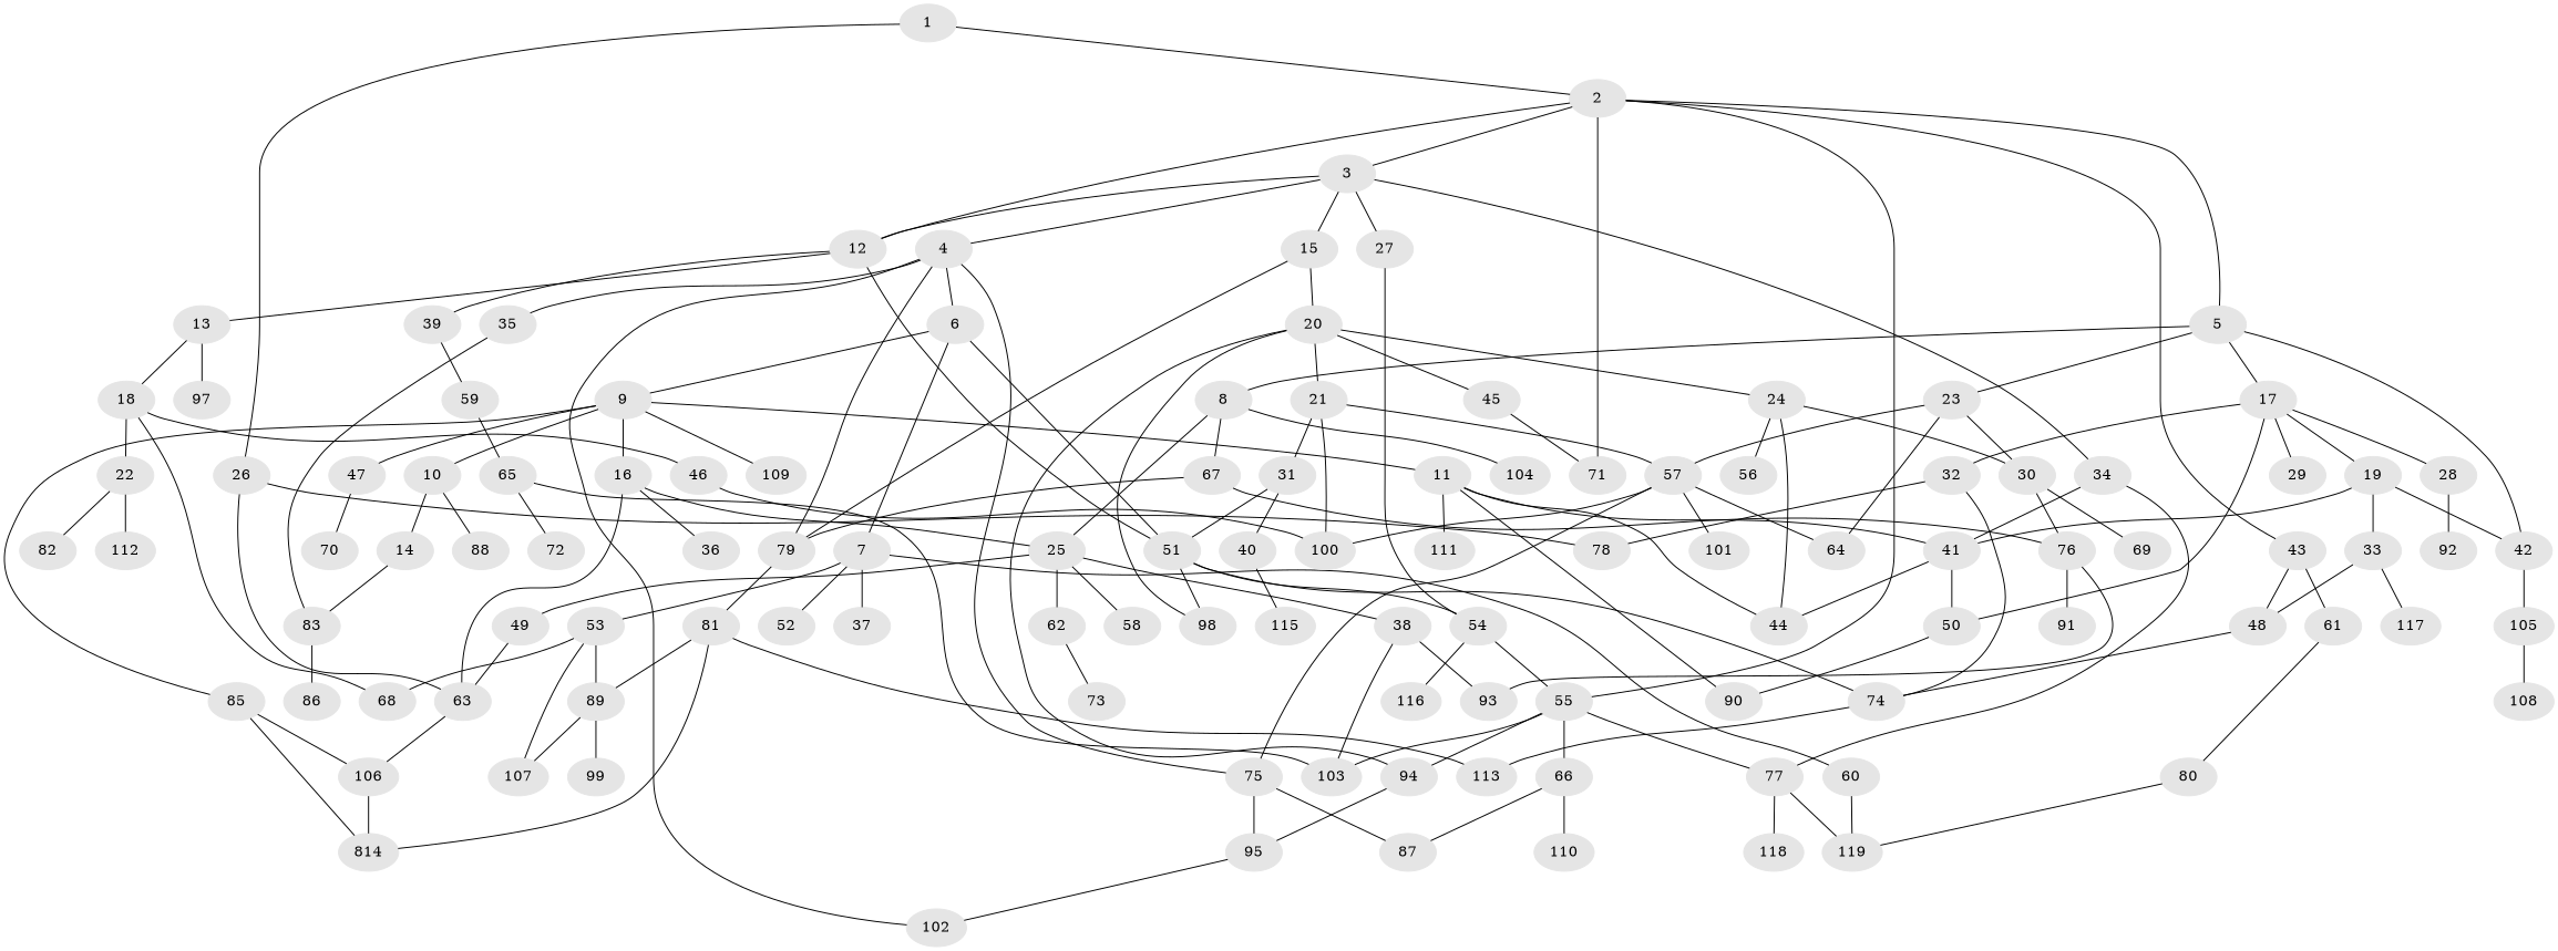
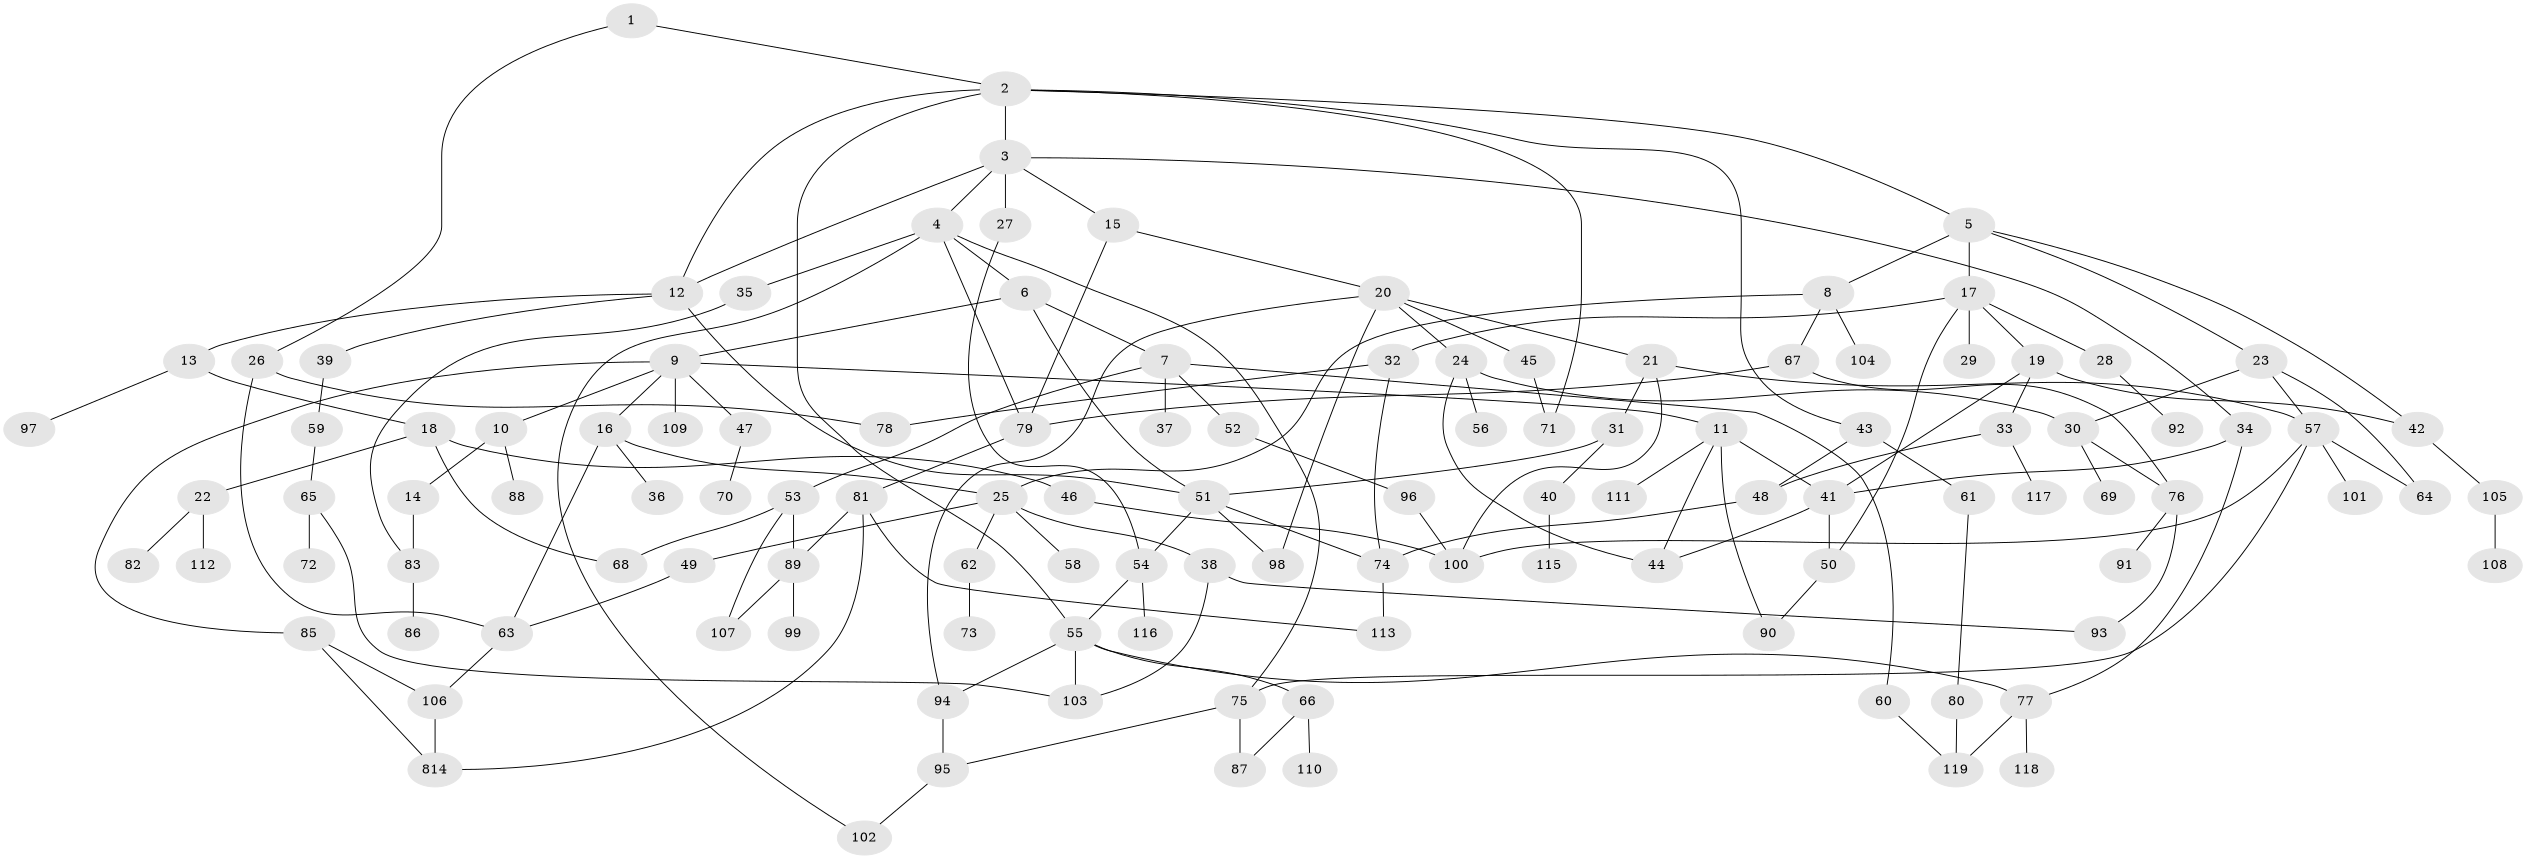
  graph {
    node [color=gray90 style=filled]
    1
    2
    26
    3
    5
    12
    43
    55
    71
    63
    78
    4
    15
    27
    34
    8
    17
    23
    42
    51
    13
    39
    48
    61
    94
    77
    103
    66
    6
    35
    75
    79
    102
    20
    54
    41
    7
    9
    83
    87
    95
    81
    25
    67
    104
    19
    28
    29
    32
    50
    57
    30
    64
    105
    37
    52
    53
    60
    10
    11
    16
    47
    85
    109
    98
    74
+   96
    68
    89
    107
    119
    38
    49
    58
    62
    76
    14
    88
    44
    90
    111
    36
    70
    106
    n85 [label=814]
    18
    97
    59
    22
    46
    86
    21
    24
    45
    33
    92
    82
    112
    100
    117
    31
    56
    40
    101
    69
    93
    73
    116
    91
    115
    113
    118
    65
    108
    80
    99
    110
    72
    1 -- 2
    1 -- 26
    2 -- 3
    2 -- 5
    2 -- 12
    2 -- 43
    2 -- 55
    2 -- 71
    26 -- 63
    26 -- 78
    3 -- 12
    3 -- 4
    3 -- 15
    3 -- 27
    3 -- 34
    5 -- 8
    5 -- 17
    5 -- 23
    5 -- 42
    12 -- 51
    12 -- 13
    12 -- 39
    43 -- 48
    43 -- 61
    55 -- 94
    55 -- 77
    55 -- 103
    55 -- 66
    63 -- 106
    4 -- 6
    4 -- 35
    4 -- 75
    4 -- 79
    4 -- 102
    15 -- 79
    15 -- 20
    27 -- 54
    34 -- 77
    34 -- 41
    8 -- 25
    8 -- 67
    8 -- 104
    17 -- 19
    17 -- 28
    17 -- 29
    17 -- 32
    17 -- 50
    23 -- 57
    23 -- 30
    23 -- 64
    42 -- 105
    51 -- 54
    51 -- 98
    51 -- 74
    13 -- 18
    13 -- 97
    39 -- 59
    48 -- 74
    61 -- 80
    94 -- 95
    77 -- 119
    77 -- 118
    66 -- 87
    66 -- 110
    6 -- 51
    6 -- 7
    6 -- 9
    35 -- 83
    75 -- 87
    75 -- 95
    79 -- 81
    20 -- 94
    20 -- 98
    20 -- 21
    20 -- 24
    20 -- 45
    54 -- 55
    54 -- 116
    41 -- 50
    41 -- 44
    7 -- 37
    7 -- 52
    7 -- 53
    7 -- 60
    9 -- 10
    9 -- 11
    9 -- 16
    9 -- 47
    9 -- 85
    9 -- 109
    83 -- 86
    95 -- 102
    81 -- 89
    81 -- n85
    81 -- 113
    25 -- 38
    25 -- 49
    25 -- 58
    25 -- 62
    67 -- 79
    67 -- 76
    19 -- 42
    19 -- 41
    19 -- 33
    28 -- 92
    32 -- 78
    32 -- 74
    50 -- 90
    57 -- 75
    57 -- 64
    57 -- 100
    57 -- 101
    30 -- 76
    30 -- 69
    105 -- 108
+   52 -- 96
    53 -- 68
    53 -- 89
    53 -- 107
    60 -- 119
    10 -- 14
    10 -- 88
    11 -- 41
    11 -- 44
    11 -- 90
    11 -- 111
    16 -- 63
    16 -- 25
    16 -- 36
    47 -- 70
    85 -- 106
    85 -- n85
    74 -- 113
+   96 -- 100
    89 -- 107
    89 -- 99
    38 -- 103
    38 -- 93
    49 -- 63
    62 -- 73
    76 -- 93
    76 -- 91
    14 -- 83
    106 -- n85
    18 -- 68
    18 -- 22
    18 -- 46
    59 -- 65
    22 -- 82
    22 -- 112
    46 -- 100
    21 -- 57
    21 -- 100
    21 -- 31
    24 -- 30
    24 -- 44
    24 -- 56
    45 -- 71
    33 -- 48
    33 -- 117
    31 -- 51
    31 -- 40
    40 -- 115
    65 -- 103
    65 -- 72
    80 -- 119
  }
